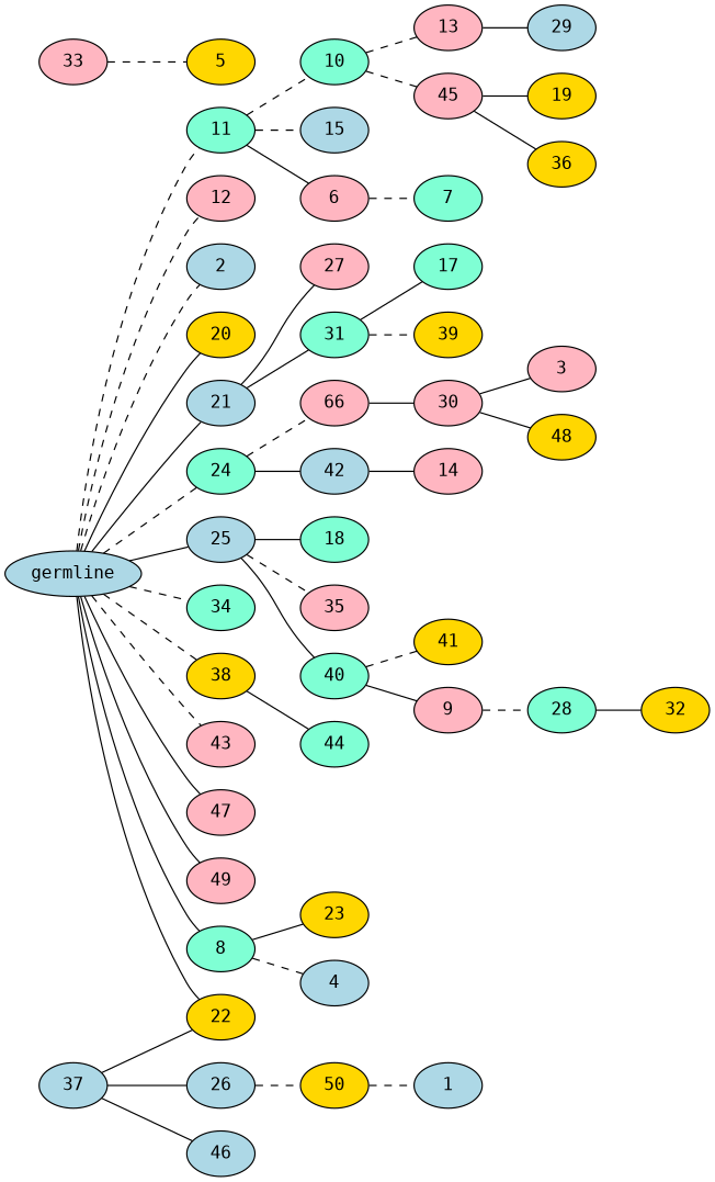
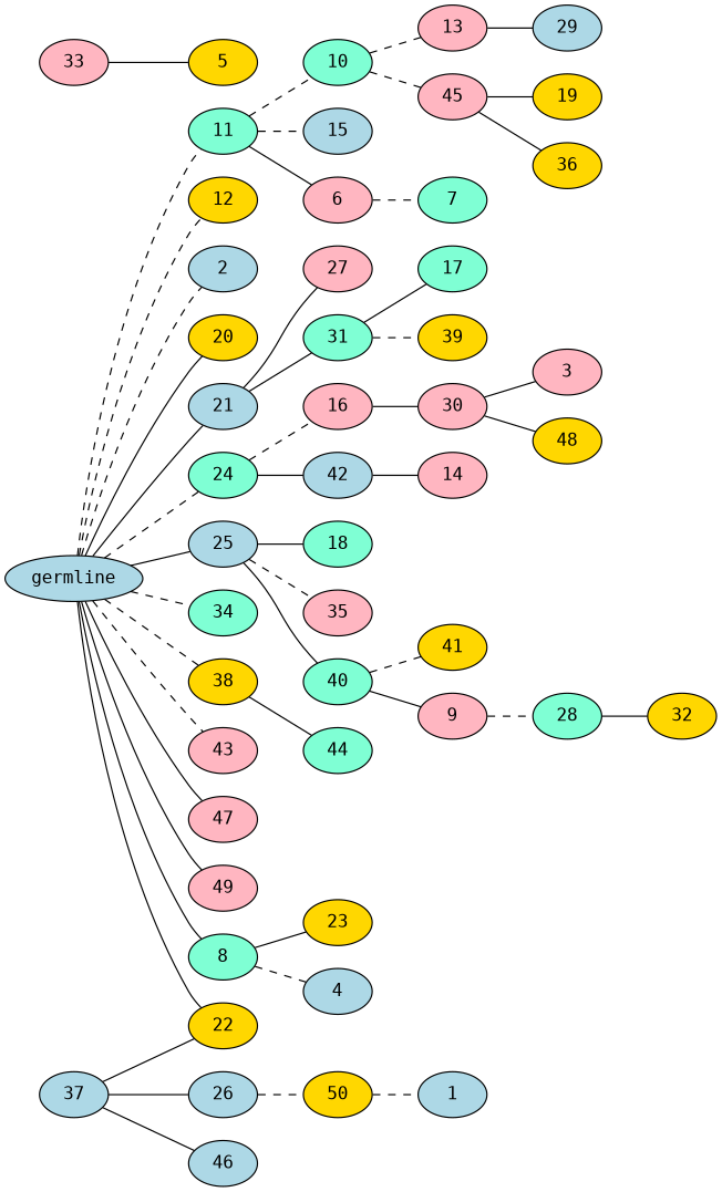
  graph {
    fontname="DejaVu Sans Mono"
    rankdir=LR
    node [fillcolor=lightpink fontname="DejaVu Sans Mono" style=filled]
    edge [fontname="DejaVu Sans Mono" style=solid]
    n1 [fillcolor=lightblue label=germline]
    n2 [fillcolor=aquamarine label=11]
-   n3 [label=12]
+   n3 [fillcolor=gold label=12]
    n4 [fillcolor=lightblue label=2]
    n5 [fillcolor=gold label=20]
    n6 [fillcolor=lightblue label=21]
    n7 [fillcolor=aquamarine label=24]
    n8 [fillcolor=lightblue label=25]
    n9 [fillcolor=aquamarine label=34]
    n10 [fillcolor=gold label=38]
    n11 [label=43]
    n12 [label=47]
    n13 [label=49]
    n14 [fillcolor=aquamarine label=8]
    n15 [fillcolor=gold label=22]
    n16 [fillcolor=aquamarine label=10]
    n17 [fillcolor=lightblue label=15]
    n18 [label=6]
    n19 [label=27]
    n20 [fillcolor=aquamarine label=31]
-   n21 [label=66]
+   n21 [label=16]
    n22 [fillcolor=lightblue label=42]
    n23 [fillcolor=aquamarine label=18]
    n24 [label=35]
    n25 [fillcolor=aquamarine label=40]
    n26 [fillcolor=lightblue label=37]
    n27 [fillcolor=lightblue label=26]
    n28 [fillcolor=lightblue label=46]
    n29 [fillcolor=aquamarine label=44]
    n30 [fillcolor=gold label=23]
    n31 [fillcolor=lightblue label=4]
    n32 [label=13]
    n33 [label=45]
    n34 [fillcolor=aquamarine label=7]
    n35 [fillcolor=lightblue label=29]
    n36 [fillcolor=gold label=19]
    n37 [fillcolor=gold label=36]
    n38 [fillcolor=aquamarine label=17]
    n39 [fillcolor=gold label=39]
    n40 [label=33]
    n41 [fillcolor=gold label=5]
    n42 [label=30]
    n43 [label=14]
    n44 [label=3]
    n45 [fillcolor=gold label=48]
    n46 [fillcolor=gold label=41]
    n47 [label=9]
    n48 [fillcolor=aquamarine label=28]
    n49 [fillcolor=gold label=32]
    n50 [fillcolor=gold label=50]
    n51 [fillcolor=lightblue label=1]
    n1 -- n2 [style=dashed]
    n1 -- n3 [style=dashed]
    n1 -- n4 [style=dashed]
    n1 -- n5
    n1 -- n6
    n1 -- n7 [style=dashed]
    n1 -- n8
    n1 -- n9 [style=dashed]
    n1 -- n10 [style=dashed]
    n1 -- n11 [style=dashed]
    n1 -- n12
    n1 -- n13
    n1 -- n14
    n1 -- n15
    n2 -- n16 [style=dashed]
    n2 -- n17 [style=dashed]
    n2 -- n18
    n6 -- n19
    n6 -- n20
    n7 -- n21 [style=dashed]
    n7 -- n22
    n8 -- n23
    n8 -- n24 [style=dashed]
    n8 -- n25
    n10 -- n29
    n14 -- n30
    n14 -- n31 [style=dashed]
    n16 -- n32 [style=dashed]
    n16 -- n33 [style=dashed]
    n18 -- n34 [style=dashed]
    n20 -- n38
    n20 -- n39 [style=dashed]
    n21 -- n42
    n22 -- n43
    n25 -- n46 [style=dashed]
    n25 -- n47
    n26 -- n15
    n26 -- n27
    n26 -- n28
    n27 -- n50 [style=dashed]
    n32 -- n35
    n33 -- n36
    n33 -- n37
-   n40 -- n41 [style=dashed]
+   n40 -- n41
    n42 -- n44
    n42 -- n45
    n47 -- n48 [style=dashed]
    n48 -- n49
    n50 -- n51 [style=dashed]
  }
